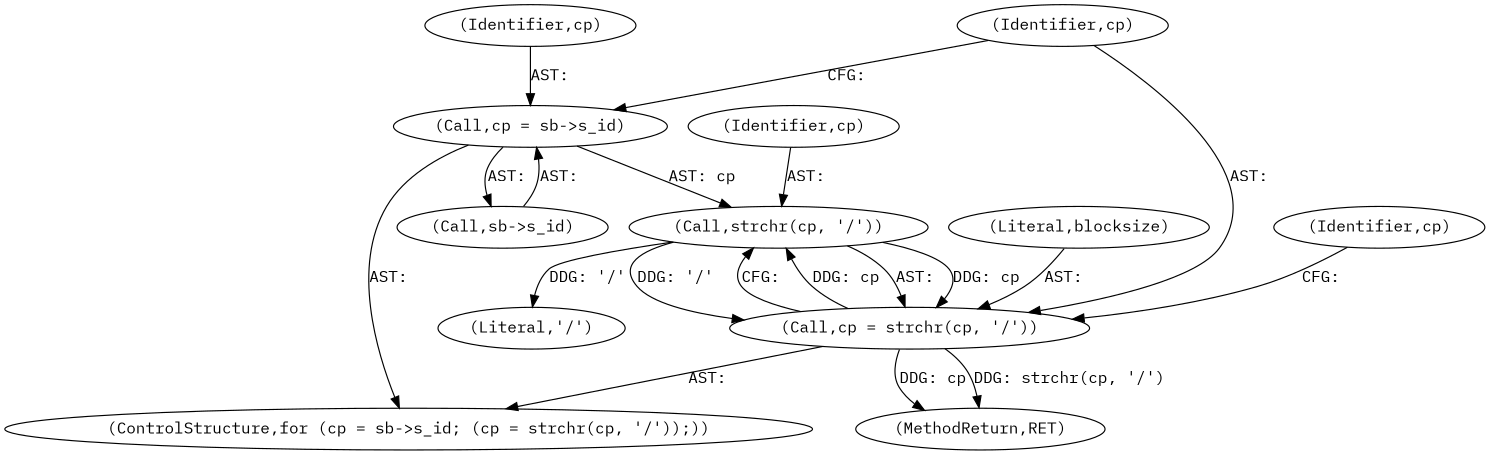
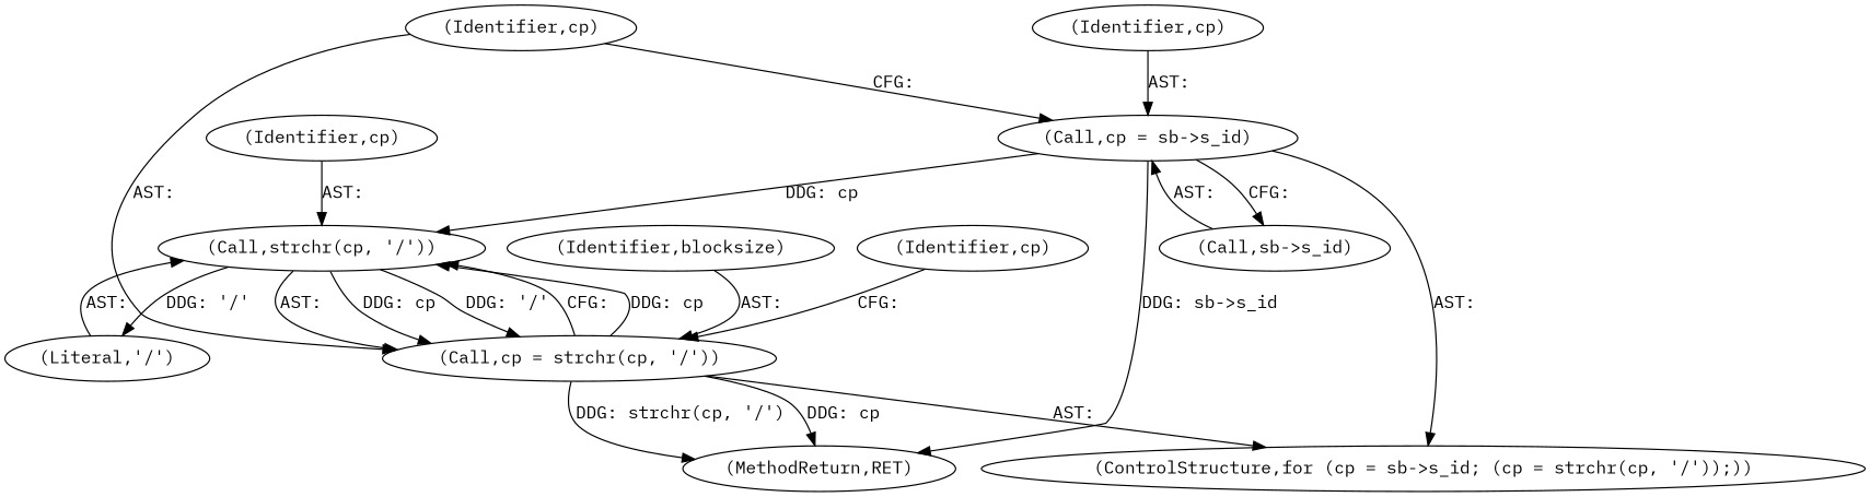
  digraph {
    fontname="IBM Plex Mono"
    node [fontname="IBM Plex Mono"]
    edge [fontname="IBM Plex Mono"]
    n1 [label="(Call,cp = sb->s_id)"]
    n2 [label="(Call,strchr(cp, '/'))"]
    n3 [label="(Call,sb->s_id)"]
    n4 [label="(ControlStructure,for (cp = sb->s_id; (cp = strchr(cp, '/'));))"]
    n5 [label="(MethodReturn,RET)"]
    n6 [label="(Call,cp = strchr(cp, '/'))"]
    n7 [label="(Literal,'/')"]
    n8 [label="(Identifier,cp)"]
-   n9 [label="(Literal,blocksize)"]
+   n9 [label="(Identifier,blocksize)"]
    n10 [label="(Identifier,cp)"]
    n11 [label="(Identifier,cp)"]
    n12 [label="(Identifier,cp)"]
-   n1 -> n2 [label="AST: cp"]
-   n1 -> n3 [label="AST: "]
+   n1 -> n2 [label="DDG: cp"]
+   n1 -> n3 [label="CFG: "]
    n1 -> n4 [label="AST: "]
+   n1 -> n5 [label="DDG: sb->s_id"]
    n2 -> n6 [label="AST: "]
    n2 -> n6 [label="DDG: cp"]
    n2 -> n6 [label="DDG: '/'"]
    n2 -> n7 [label="DDG: '/'"]
    n3 -> n1 [label="AST: "]
    n6 -> n2 [label="CFG: "]
    n6 -> n2 [label="DDG: cp"]
    n6 -> n4 [label="AST: "]
    n6 -> n5 [label="DDG: cp"]
    n6 -> n5 [label="DDG: strchr(cp, '/')"]
+   n7 -> n2 [label="AST: "]
    n8 -> n1 [label="AST: "]
    n9 -> n6 [label="AST: "]
    n10 -> n6 [label="CFG: "]
    n11 -> n1 [label="CFG: "]
    n11 -> n6 [label="AST: "]
    n12 -> n2 [label="AST: "]
  }
